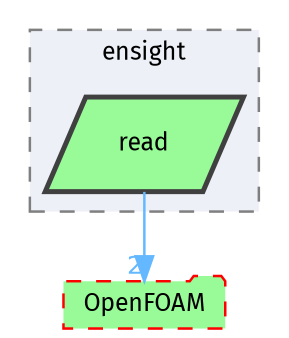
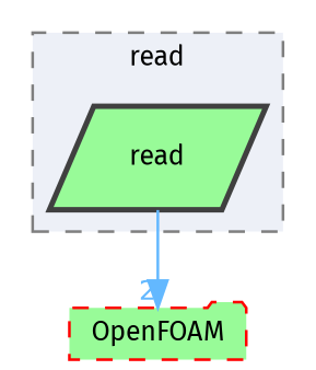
  digraph {
    compound=true
    fontname="Fira Sans"
    node [fillcolor=palegreen fontname="Fira Sans" fontsize=10]
    n1 [color=grey25 height=0.2 label=read shape=parallelogram style="filled,bold" width=0.4]
    n2 [color=red height=0.2 label=OpenFOAM shape=folder style="filled,dashed" width=0.4]
    subgraph cluster_1 {
      bgcolor="#edf0f7"
      fontsize=10
-     label=ensight
+     label=read
      pencolor=grey50
      style="filled,dashed"
      n1
    }
    n1 -> n2 [color=steelblue1 fontcolor=steelblue1 fontname="Fira Sans" fontsize=10 headlabel=2 labeldistance=1.5 labelfontname=Helvetica labelfontsize=10]
  }
